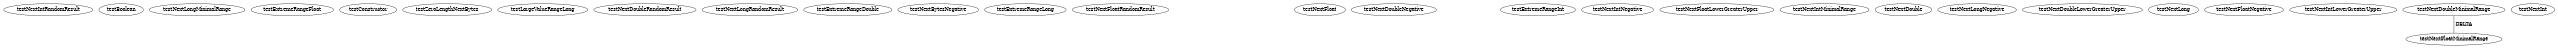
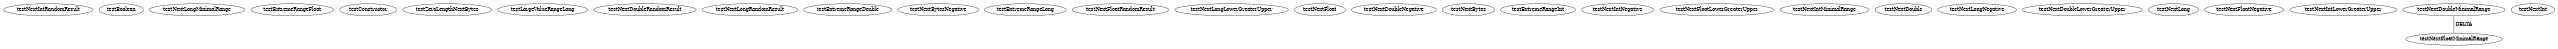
  digraph {
    testNextIntRandomResult
    testBoolean
    testNextLongMinimalRange
    testExtremeRangeFloat
    testConstructor
    testZeroLengthNextBytes
    testLargeValueRangeLong
    testNextDoubleRandomResult
    testNextLongRandomResult
    testExtremeRangeDouble
    testNextBytesNegative
    testExtremeRangeLong
    testNextFloatRandomResult
+   testNextLongLowerGreaterUpper
    testNextFloat
    testNextDoubleNegative
+   testNextBytes
    testExtremeRangeInt
    testNextIntNegative
    testNextFloatLowerGreaterUpper
    testNextIntMinimalRange
    testNextDouble
    testNextLongNegative
    testNextDoubleLowerGreaterUpper
    testNextLong
    testNextFloatNegative
    testNextIntLowerGreaterUpper
    testNextDoubleMinimalRange
    testNextFloatMinimalRange
    testNextInt
    testNextDoubleMinimalRange -> testNextFloatMinimalRange [dir=none label=" DELTA"]
  }
